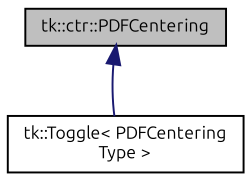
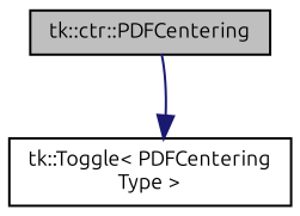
  digraph {
    fontname=Ubuntu
    node [color=black fontname=Ubuntu fontsize=9 shape=record]
    n1 [fillcolor=grey75 fontcolor=black height=0.2 label="tk::ctr::PDFCentering" style=filled width=0.4]
    n2 [height=0.2 label="tk::Toggle\< PDFCentering\lType \>" width=0.4]
-   n1 -> n2 [color=midnightblue dir=back fontname=Ubuntu fontsize=9 labelfontname="sans-serif" labelfontsize=9 style=solid]
+   n2 -> n1 [color=midnightblue dir=back fontname=Ubuntu fontsize=9 labelfontname="sans-serif" labelfontsize=9 style=solid]
  }
